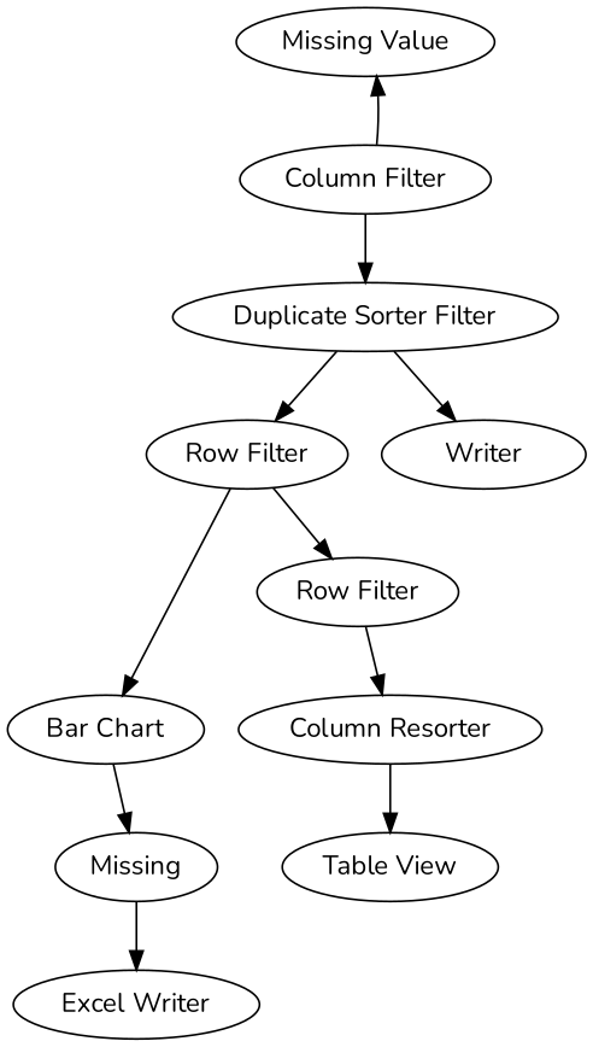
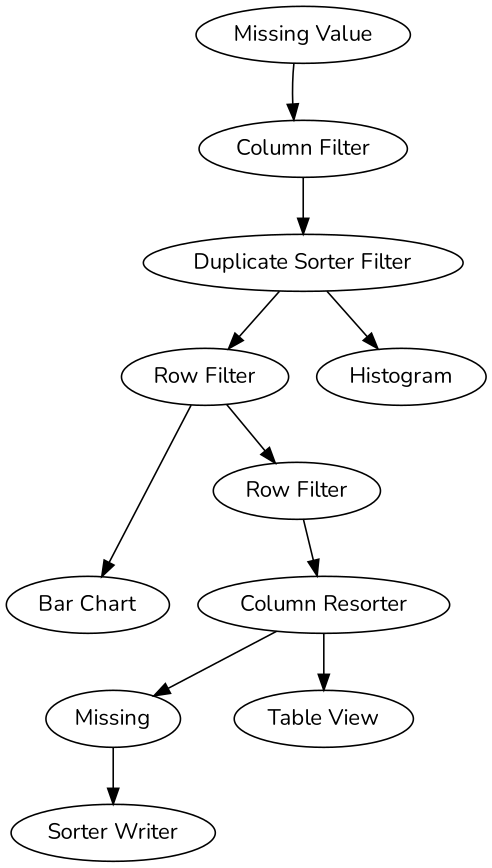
  digraph {
    fontname=Nunito
    rankdir=TB
    node [fontname=Nunito]
    edge [fontname=Nunito]
    n1 [label="Missing Value"]
    n2 [label="Column Filter"]
    n3 [label="Duplicate Sorter Filter"]
-   n4 [label="Excel Writer"]
+   n4 [label="Sorter Writer"]
    n5 [label="Bar Chart"]
    n6 [label="Column Resorter"]
    n7 [label=Missing]
    n8 [label="Table View"]
    n9 [label="Row Filter"]
    n10 [label="Row Filter"]
-   n11 [label=Writer]
-   n2 -> n1
+   n11 [label=Histogram]
+   n1 -> n2
    n2 -> n3
    n3 -> n9
    n3 -> n11
-   n5 -> n7
+   n6 -> n7
    n6 -> n8
    n7 -> n4
    n9 -> n5
    n9 -> n10
    n10 -> n6
  }
